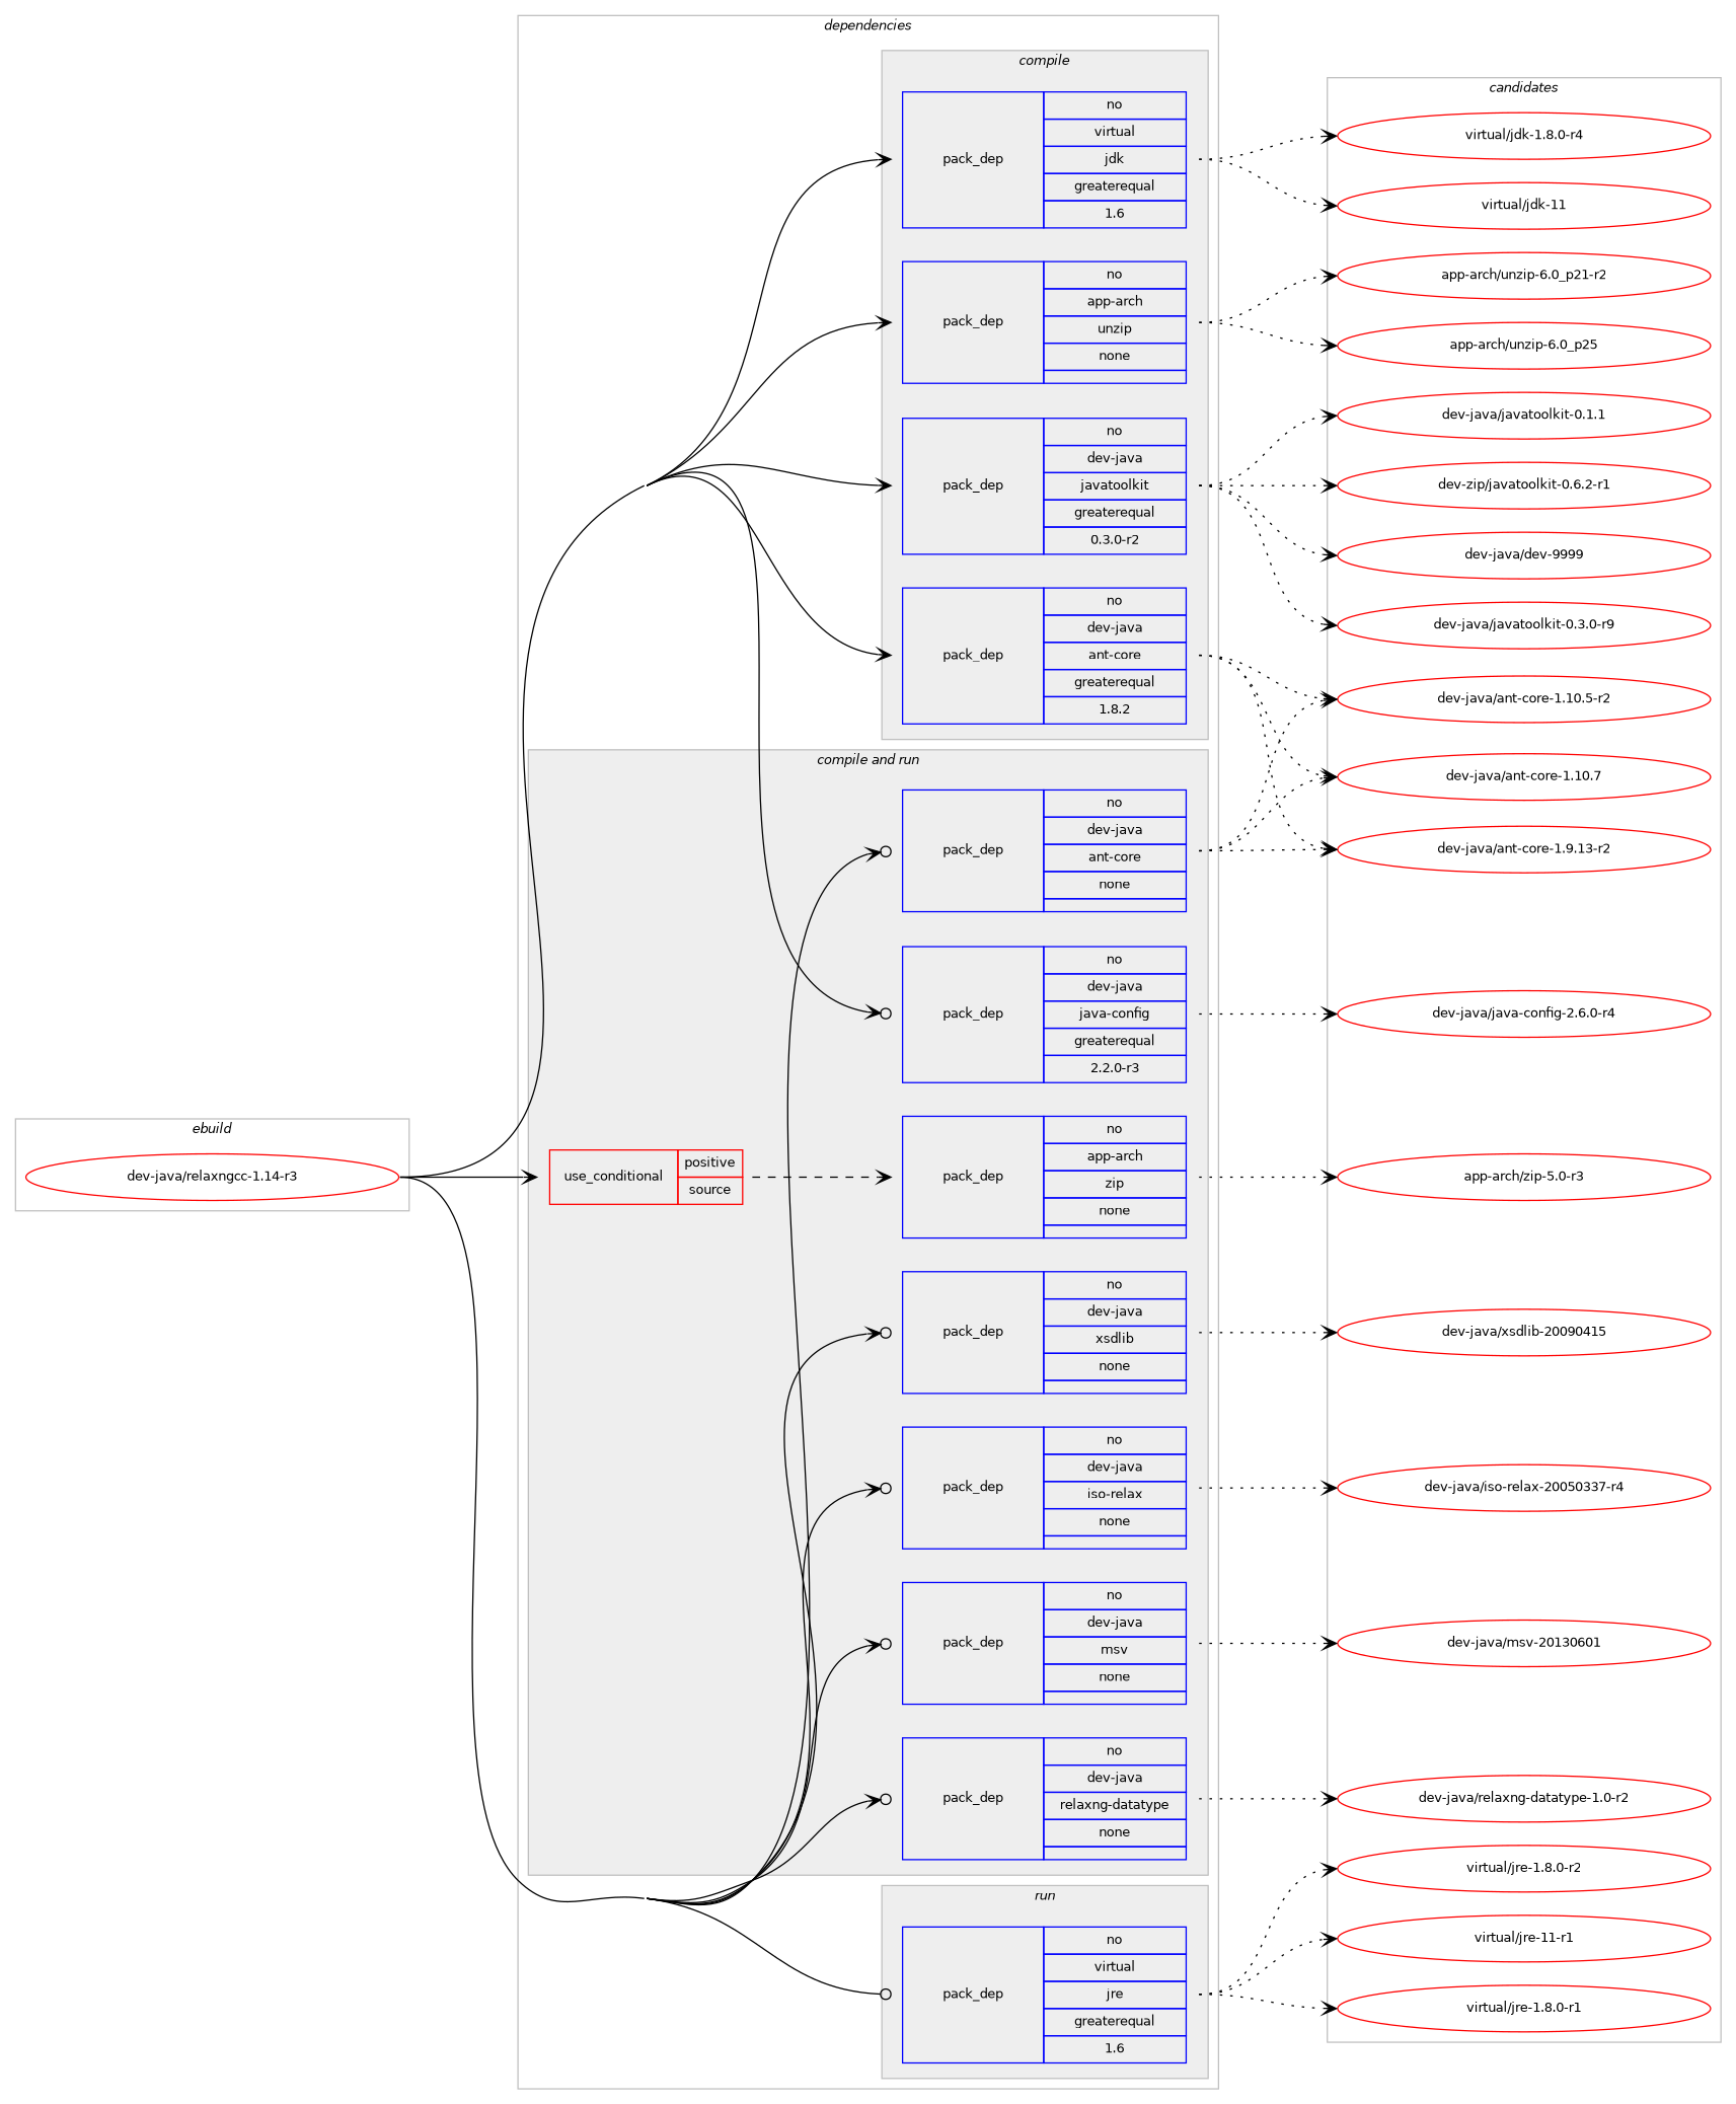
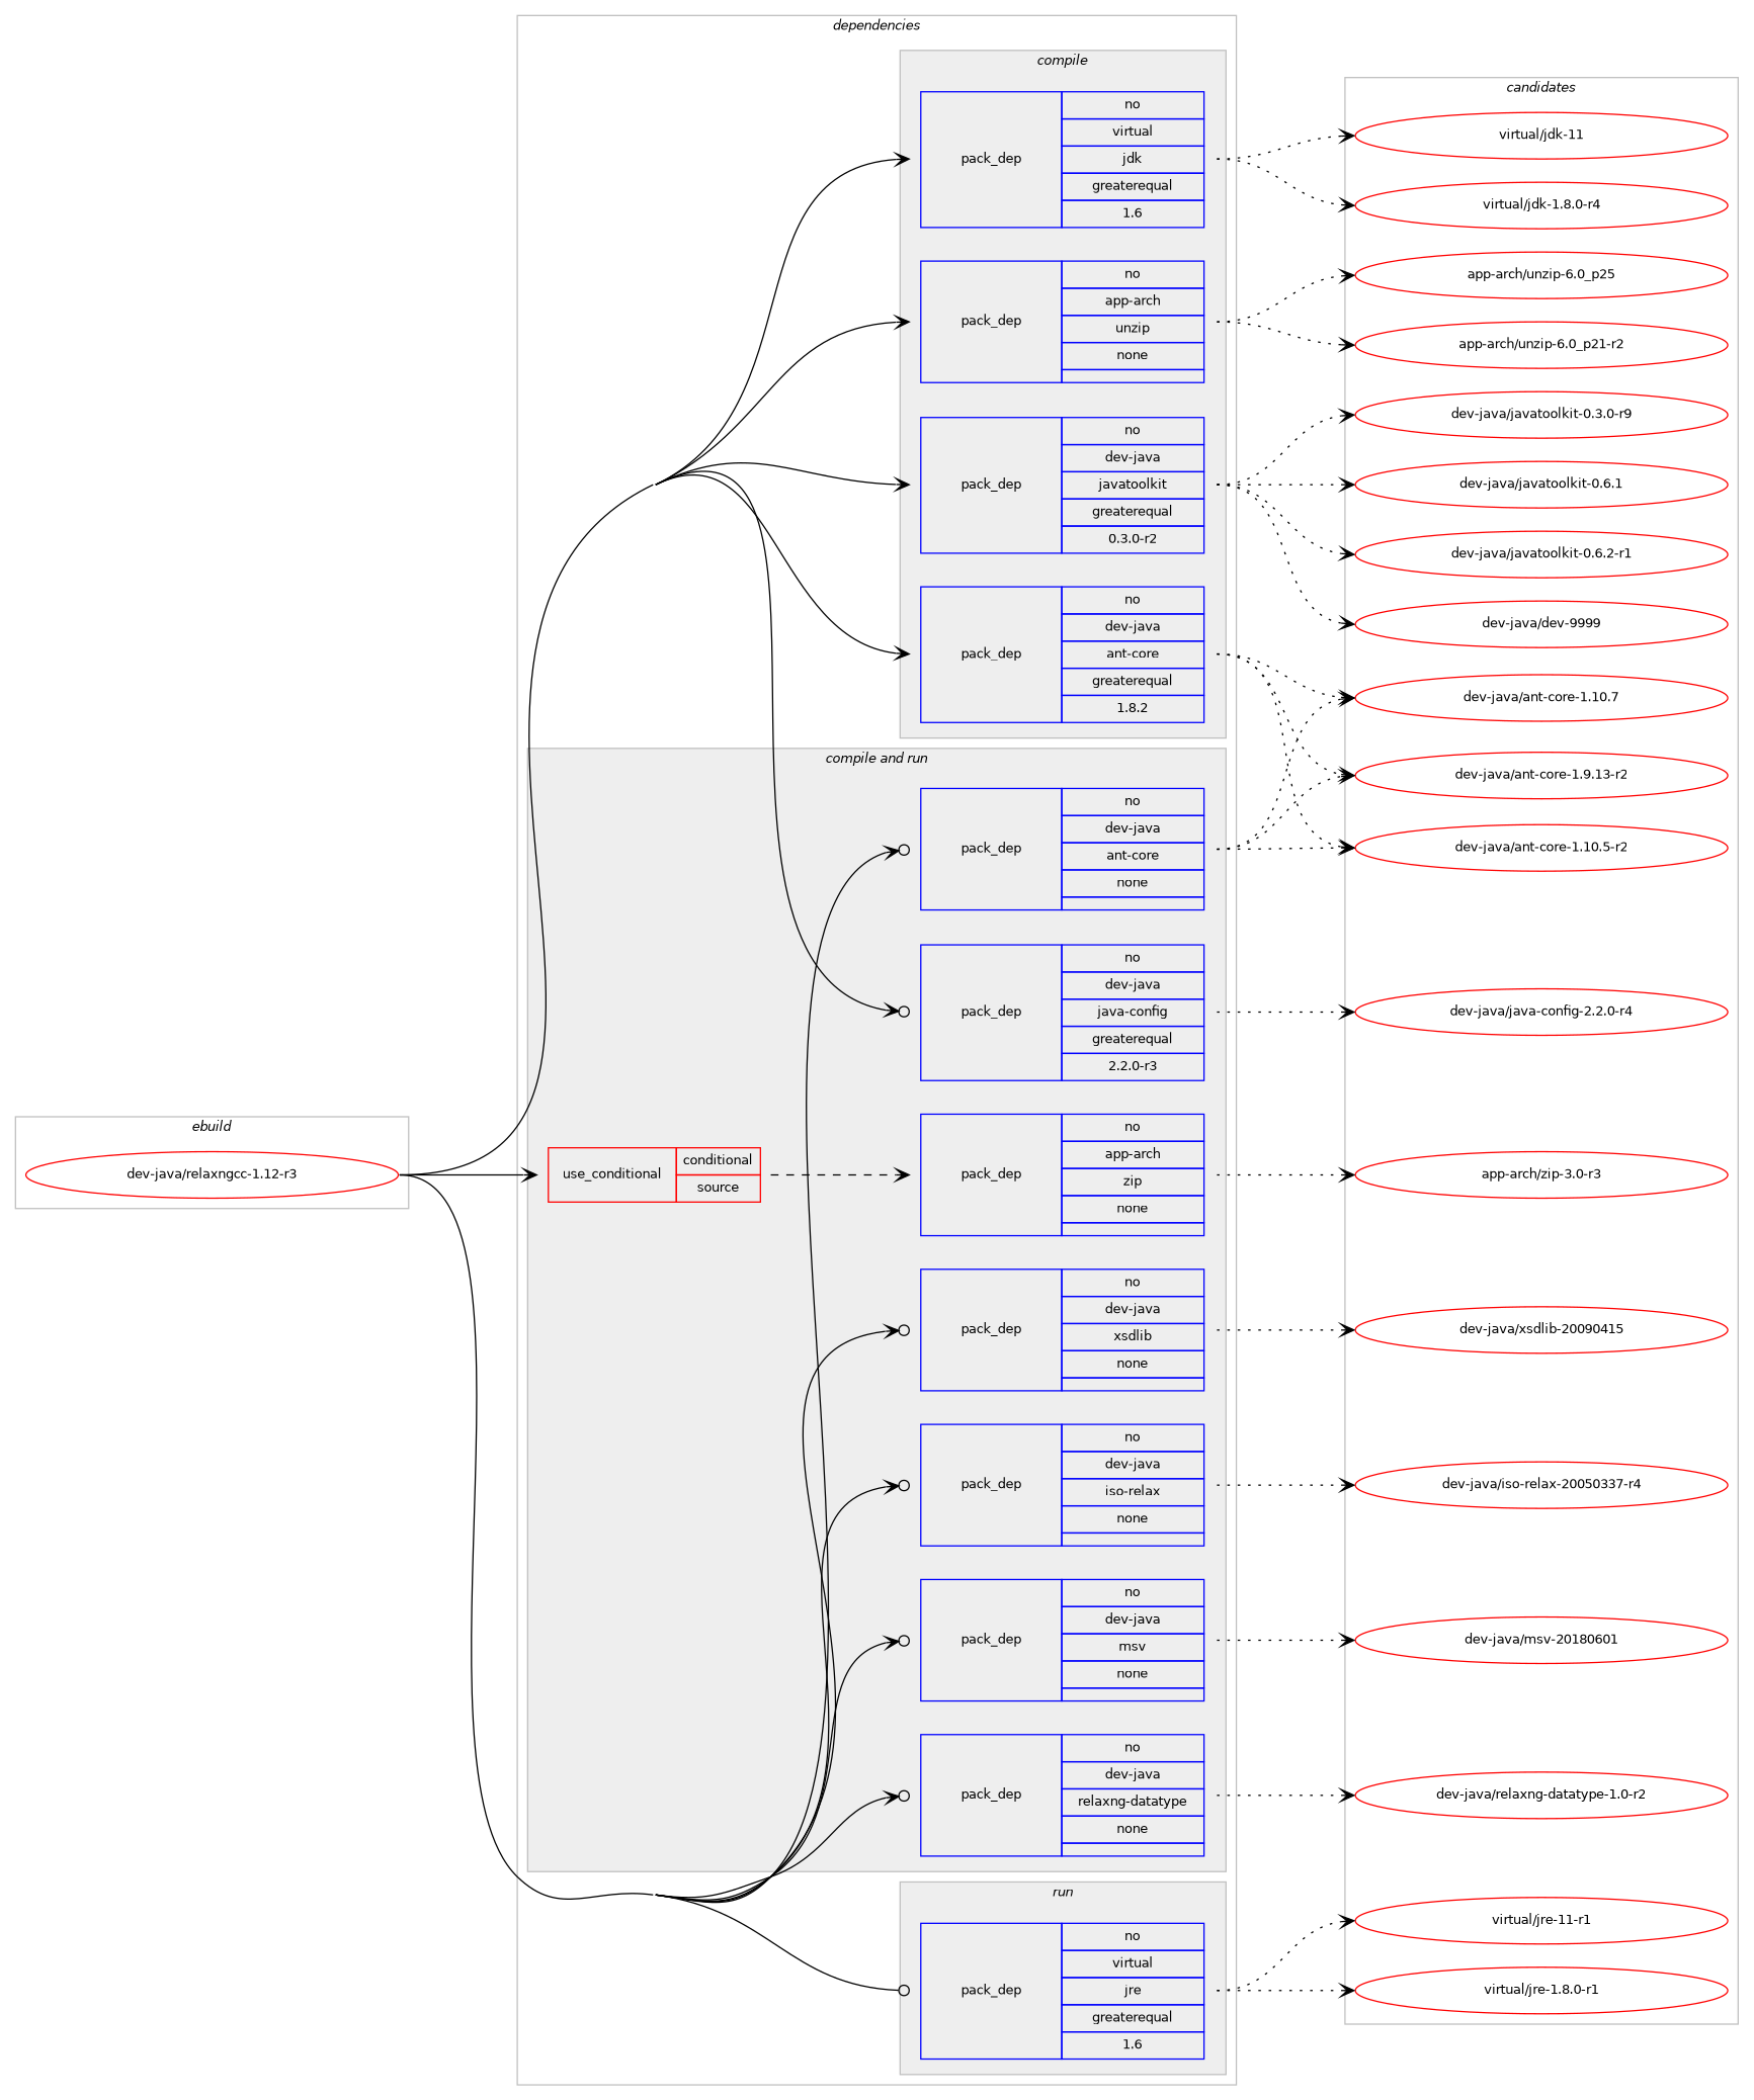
  digraph {
    compound=true
    concentrate=true
    fontname=Helvetica
    fontsize=10
    newrank=true
    rankdir=LR
    ranksep=1.5
    node [color=red fontname=Helvetica fontsize=10]
    edge [arrowhead=vee headport=w style=dotted tailport=e weight=100]
-   n1 [label="dev-java/relaxngcc-1.14-r3" width=4]
+   n1 [label="dev-java/relaxngcc-1.12-r3" width=4]
    n2 [color=blue label=<<TABLE BORDER="0" CELLBORDER="1" CELLSPACING="0" CELLPADDING="4" WIDTH="220"><TR><TD ROWSPAN="6" CELLPADDING="30">pack_dep</TD></TR><TR><TD WIDTH="110">no</TD></TR><TR><TD>app-arch</TD></TR><TR><TD>unzip</TD></TR><TR><TD>none</TD></TR><TR><TD></TD></TR></TABLE>> shape=none]
    n3 [color=blue label=<<TABLE BORDER="0" CELLBORDER="1" CELLSPACING="0" CELLPADDING="4" WIDTH="220"><TR><TD ROWSPAN="6" CELLPADDING="30">pack_dep</TD></TR><TR><TD WIDTH="110">no</TD></TR><TR><TD>dev-java</TD></TR><TR><TD>ant-core</TD></TR><TR><TD>greaterequal</TD></TR><TR><TD>1.8.2</TD></TR></TABLE>> shape=none]
    n4 [color=blue label=<<TABLE BORDER="0" CELLBORDER="1" CELLSPACING="0" CELLPADDING="4" WIDTH="220"><TR><TD ROWSPAN="6" CELLPADDING="30">pack_dep</TD></TR><TR><TD WIDTH="110">no</TD></TR><TR><TD>dev-java</TD></TR><TR><TD>javatoolkit</TD></TR><TR><TD>greaterequal</TD></TR><TR><TD>0.3.0-r2</TD></TR></TABLE>> shape=none]
    n5 [color=blue label=<<TABLE BORDER="0" CELLBORDER="1" CELLSPACING="0" CELLPADDING="4" WIDTH="220"><TR><TD ROWSPAN="6" CELLPADDING="30">pack_dep</TD></TR><TR><TD WIDTH="110">no</TD></TR><TR><TD>virtual</TD></TR><TR><TD>jdk</TD></TR><TR><TD>greaterequal</TD></TR><TR><TD>1.6</TD></TR></TABLE>> shape=none]
    n6 [color=blue label=<<TABLE BORDER="0" CELLBORDER="1" CELLSPACING="0" CELLPADDING="4" WIDTH="220"><TR><TD ROWSPAN="6" CELLPADDING="30">pack_dep</TD></TR><TR><TD WIDTH="110">no</TD></TR><TR><TD>dev-java</TD></TR><TR><TD>java-config</TD></TR><TR><TD>greaterequal</TD></TR><TR><TD>2.2.0-r3</TD></TR></TABLE>> shape=none]
    n7 [color=blue label=<<TABLE BORDER="0" CELLBORDER="1" CELLSPACING="0" CELLPADDING="4" WIDTH="220"><TR><TD ROWSPAN="6" CELLPADDING="30">pack_dep</TD></TR><TR><TD WIDTH="110">no</TD></TR><TR><TD>app-arch</TD></TR><TR><TD>zip</TD></TR><TR><TD>none</TD></TR><TR><TD></TD></TR></TABLE>> shape=none]
-   n8 [label=<<TABLE BORDER="0" CELLBORDER="1" CELLSPACING="0" CELLPADDING="4"><TR><TD ROWSPAN="3" CELLPADDING="10">use_conditional</TD></TR><TR><TD>positive</TD></TR><TR><TD>source</TD></TR></TABLE>> shape=none]
+   n8 [label=<<TABLE BORDER="0" CELLBORDER="1" CELLSPACING="0" CELLPADDING="4"><TR><TD ROWSPAN="3" CELLPADDING="10">use_conditional</TD></TR><TR><TD>conditional</TD></TR><TR><TD>source</TD></TR></TABLE>> shape=none]
    n9 [color=blue label=<<TABLE BORDER="0" CELLBORDER="1" CELLSPACING="0" CELLPADDING="4" WIDTH="220"><TR><TD ROWSPAN="6" CELLPADDING="30">pack_dep</TD></TR><TR><TD WIDTH="110">no</TD></TR><TR><TD>dev-java</TD></TR><TR><TD>xsdlib</TD></TR><TR><TD>none</TD></TR><TR><TD></TD></TR></TABLE>> shape=none]
    n10 [color=blue label=<<TABLE BORDER="0" CELLBORDER="1" CELLSPACING="0" CELLPADDING="4" WIDTH="220"><TR><TD ROWSPAN="6" CELLPADDING="30">pack_dep</TD></TR><TR><TD WIDTH="110">no</TD></TR><TR><TD>dev-java</TD></TR><TR><TD>ant-core</TD></TR><TR><TD>none</TD></TR><TR><TD></TD></TR></TABLE>> shape=none]
    n11 [color=blue label=<<TABLE BORDER="0" CELLBORDER="1" CELLSPACING="0" CELLPADDING="4" WIDTH="220"><TR><TD ROWSPAN="6" CELLPADDING="30">pack_dep</TD></TR><TR><TD WIDTH="110">no</TD></TR><TR><TD>dev-java</TD></TR><TR><TD>iso-relax</TD></TR><TR><TD>none</TD></TR><TR><TD></TD></TR></TABLE>> shape=none]
    n12 [color=blue label=<<TABLE BORDER="0" CELLBORDER="1" CELLSPACING="0" CELLPADDING="4" WIDTH="220"><TR><TD ROWSPAN="6" CELLPADDING="30">pack_dep</TD></TR><TR><TD WIDTH="110">no</TD></TR><TR><TD>dev-java</TD></TR><TR><TD>msv</TD></TR><TR><TD>none</TD></TR><TR><TD></TD></TR></TABLE>> shape=none]
    n13 [color=blue label=<<TABLE BORDER="0" CELLBORDER="1" CELLSPACING="0" CELLPADDING="4" WIDTH="220"><TR><TD ROWSPAN="6" CELLPADDING="30">pack_dep</TD></TR><TR><TD WIDTH="110">no</TD></TR><TR><TD>dev-java</TD></TR><TR><TD>relaxng-datatype</TD></TR><TR><TD>none</TD></TR><TR><TD></TD></TR></TABLE>> shape=none]
    n14 [color=blue label=<<TABLE BORDER="0" CELLBORDER="1" CELLSPACING="0" CELLPADDING="4" WIDTH="220"><TR><TD ROWSPAN="6" CELLPADDING="30">pack_dep</TD></TR><TR><TD WIDTH="110">no</TD></TR><TR><TD>virtual</TD></TR><TR><TD>jre</TD></TR><TR><TD>greaterequal</TD></TR><TR><TD>1.6</TD></TR></TABLE>> shape=none]
    n15 [label="app-arch/unzip-6.0_p21-r2" width=4]
    n16 [label="app-arch/unzip-6.0_p25" width=4]
    n17 [label="dev-java/ant-core-1.10.5-r2" width=4]
    n18 [label="dev-java/ant-core-1.10.7" width=4]
    n19 [label="dev-java/ant-core-1.9.13-r2" width=4]
    n20 [label="dev-java/javatoolkit-0.3.0-r9" width=4]
-   n21 [label="dev-java/javatoolkit-0.1.1" width=4]
-   n22 [label="dev-zip/javatoolkit-0.6.2-r1" width=4]
+   n21 [label="dev-java/javatoolkit-0.6.1" width=4]
+   n22 [label="dev-java/javatoolkit-0.6.2-r1" width=4]
    n23 [label="dev-java/dev-9999" width=4]
    n24 [label="virtual/jdk-1.8.0-r4" width=4]
    n25 [label="virtual/jdk-11" width=4]
-   n26 [label="app-arch/zip-5.0-r3" width=4]
+   n26 [label="app-arch/zip-3.0-r3" width=4]
    n27 [label="dev-java/iso-relax-20050337-r4" width=4]
-   n28 [label="dev-java/java-config-2.6.0-r4" width=4]
-   n29 [label="dev-java/msv-20130601" width=4]
+   n28 [label="dev-java/java-config-2.2.0-r4" width=4]
+   n29 [label="dev-java/msv-20180601" width=4]
    n30 [label="dev-java/relaxng-datatype-1.0-r2" width=4]
    n31 [label="dev-java/xsdlib-20090415" width=4]
    n32 [label="virtual/jre-1.8.0-r1" width=4]
-   n33 [label="virtual/jre-1.8.0-r2" width=4]
    n34 [label="virtual/jre-11-r1" width=4]
    subgraph cluster_1 {
      color=gray
      label=<<i>ebuild</i>>
      rank=same
      n1
    }
    subgraph cluster_2 {
      color=gray
      label=<<i>dependencies</i>>
      subgraph cluster_3 {
        color=gray
        fillcolor="#eeeeee"
        label=<<i>compile</i>>
        style=filled
        subgraph sub_4 {
          color=gray
          fillcolor="#eeeeee"
          label=<<i>compile</i>>
          style=filled
          n2
        }
        subgraph sub_5 {
          color=gray
          fillcolor="#eeeeee"
          label=<<i>compile</i>>
          style=filled
          n3
        }
        subgraph sub_6 {
          color=gray
          fillcolor="#eeeeee"
          label=<<i>compile</i>>
          style=filled
          n4
        }
        subgraph sub_7 {
          color=gray
          fillcolor="#eeeeee"
          label=<<i>compile</i>>
          style=filled
          n5
        }
      }
      subgraph cluster_8 {
        color=gray
        fillcolor="#eeeeee"
        label=<<i>compile and run</i>>
        style=filled
        subgraph sub_9 {
          color=gray
          fillcolor="#eeeeee"
          label=<<i>compile and run</i>>
          style=filled
          n6
        }
        subgraph sub_10 {
          color=gray
          fillcolor="#eeeeee"
          label=<<i>compile and run</i>>
          style=filled
          n8
          subgraph sub_11 {
            color=gray
            fillcolor="#eeeeee"
            label=<<i>compile and run</i>>
            style=filled
            n7
          }
        }
        subgraph sub_12 {
          color=gray
          fillcolor="#eeeeee"
          label=<<i>compile and run</i>>
          style=filled
          n9
        }
        subgraph sub_13 {
          color=gray
          fillcolor="#eeeeee"
          label=<<i>compile and run</i>>
          style=filled
          n10
        }
        subgraph sub_14 {
          color=gray
          fillcolor="#eeeeee"
          label=<<i>compile and run</i>>
          style=filled
          n11
        }
        subgraph sub_15 {
          color=gray
          fillcolor="#eeeeee"
          label=<<i>compile and run</i>>
          style=filled
          n12
        }
        subgraph sub_16 {
          color=gray
          fillcolor="#eeeeee"
          label=<<i>compile and run</i>>
          style=filled
          n13
        }
      }
      subgraph cluster_17 {
        color=gray
        fillcolor="#eeeeee"
        label=<<i>run</i>>
        style=filled
        subgraph sub_18 {
          color=gray
          fillcolor="#eeeeee"
          label=<<i>run</i>>
          style=filled
          n14
        }
      }
    }
    subgraph cluster_19 {
      color=gray
      label=<<i>candidates</i>>
      rank=same
      subgraph sub_20 {
        color=black
        label=<<i>candidates</i>>
        nodesep=1
        rank=same
        n15
        n16
      }
      subgraph sub_21 {
        color=black
        label=<<i>candidates</i>>
        nodesep=1
        rank=same
        n17
        n18
        n19
      }
      subgraph sub_22 {
        color=black
        label=<<i>candidates</i>>
        nodesep=1
        rank=same
        n20
        n21
        n22
        n23
      }
      subgraph sub_23 {
        color=black
        label=<<i>candidates</i>>
        nodesep=1
        rank=same
        n24
        n25
      }
      subgraph sub_24 {
        color=black
        label=<<i>candidates</i>>
        nodesep=1
        rank=same
        n26
      }
      subgraph sub_25 {
        color=black
        label=<<i>candidates</i>>
        nodesep=1
        rank=same
        n17
        n18
        n19
      }
      subgraph sub_26 {
        color=black
        label=<<i>candidates</i>>
        nodesep=1
        rank=same
        n27
      }
      subgraph sub_27 {
        color=black
        label=<<i>candidates</i>>
        nodesep=1
        rank=same
        n28
      }
      subgraph sub_28 {
        color=black
        label=<<i>candidates</i>>
        nodesep=1
        rank=same
        n29
      }
      subgraph sub_29 {
        color=black
        label=<<i>candidates</i>>
        nodesep=1
        rank=same
        n30
      }
      subgraph sub_30 {
        color=black
        label=<<i>candidates</i>>
        nodesep=1
        rank=same
        n31
      }
      subgraph sub_31 {
        color=black
        label=<<i>candidates</i>>
        nodesep=1
        rank=same
        n32
-       n33
        n34
      }
    }
    n1 -> n2 [style=solid weight=20]
    n1 -> n3 [style=solid weight=20]
    n1 -> n4 [style=solid weight=20]
    n1 -> n5 [style=solid weight=20]
    n1 -> n6 [arrowhead=odotvee style=solid weight=20]
    n1 -> n8 [style=solid weight=20]
    n1 -> n9 [arrowhead=odotvee style=solid weight=20]
    n1 -> n10 [arrowhead=odotvee style=solid weight=20]
    n1 -> n11 [arrowhead=odotvee style=solid weight=20]
    n1 -> n12 [arrowhead=odotvee style=solid weight=20]
    n1 -> n13 [arrowhead=odotvee style=solid weight=20]
    n1 -> n14 [arrowhead=odot style=solid weight=20]
    n2 -> n15
    n2 -> n16
    n3 -> n17
    n3 -> n18
    n3 -> n19
    n4 -> n20
    n4 -> n21
    n4 -> n22
    n4 -> n23
    n5 -> n24
    n5 -> n25
    n6 -> n28
    n7 -> n26
    n8 -> n7 [style=dashed weight=20]
    n9 -> n31
    n10 -> n17
    n10 -> n18
    n10 -> n19
    n11 -> n27
    n12 -> n29
    n13 -> n30
    n14 -> n32
-   n14 -> n33
    n14 -> n34
  }
